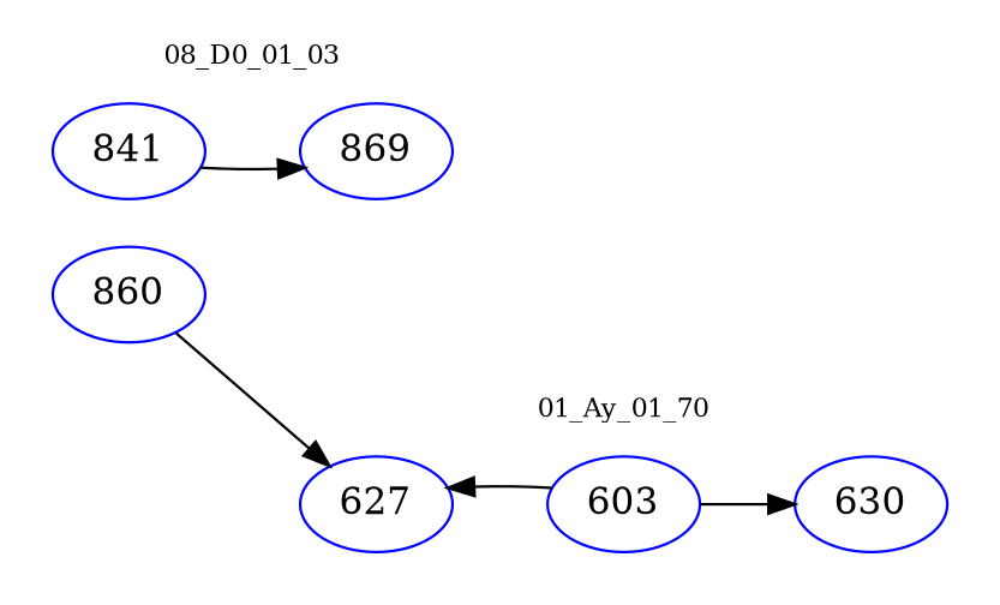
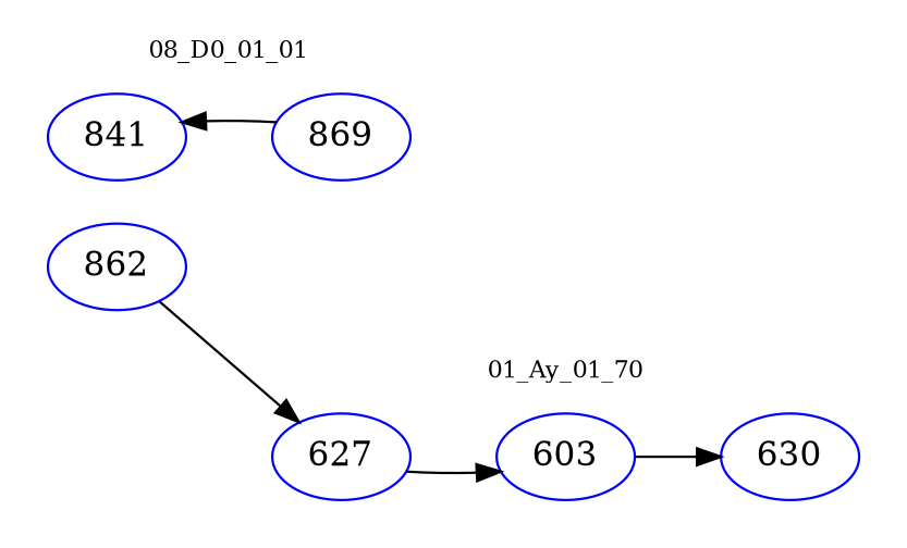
  digraph {
    rankdir=LR
    node [color=blue]
    edge [color=black]
    n1 [label=627]
    n2 [label=603]
    n3 [label=630]
-   n4 [label=860]
+   n4 [label=862]
    n5 [label=841]
    n6 [label=869]
    subgraph cluster_1 {
      color=white
      fontsize=10
      label="01_Ay_01_70"
      n1
      n2
      n3
    }
    subgraph cluster_2 {
      color=white
      fontsize=10
-     label="08_D0_01_03"
+     label="08_D0_01_01"
      n4
      n5
      n6
    }
-   n2 -> n1
+   n1 -> n2
    n2 -> n3
    n4 -> n1
-   n5 -> n6
+   n6 -> n5
  }
